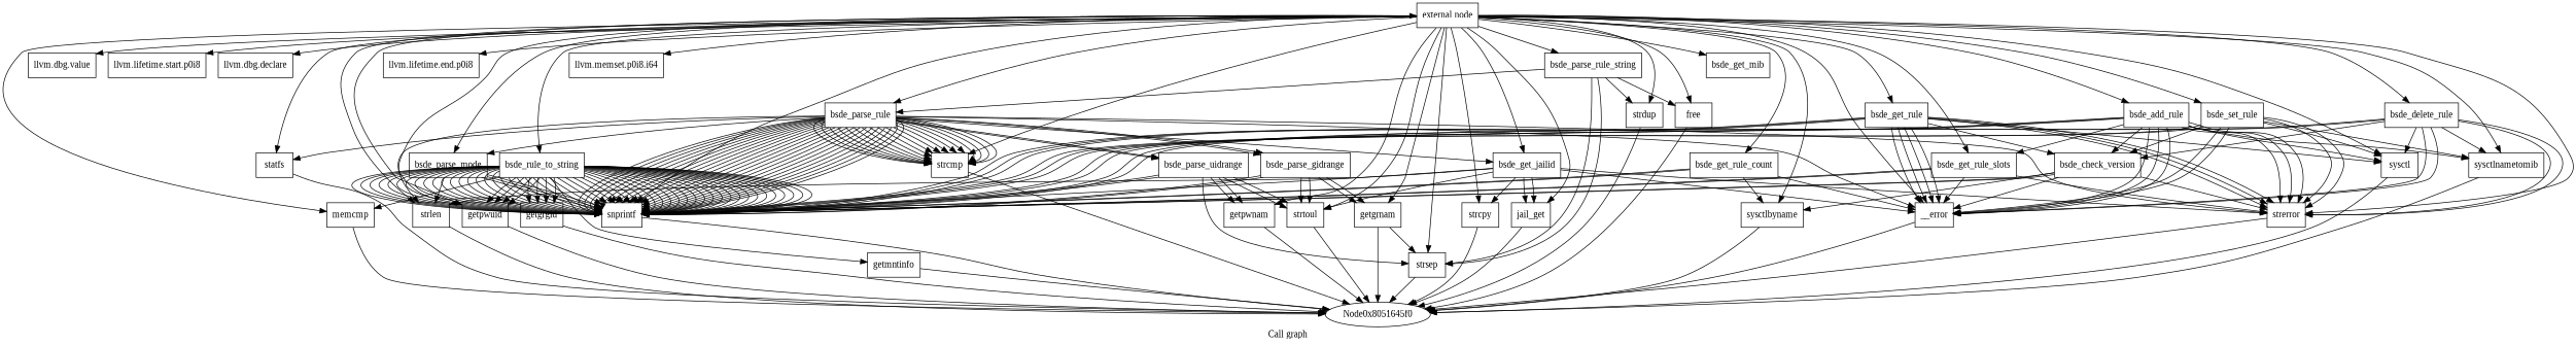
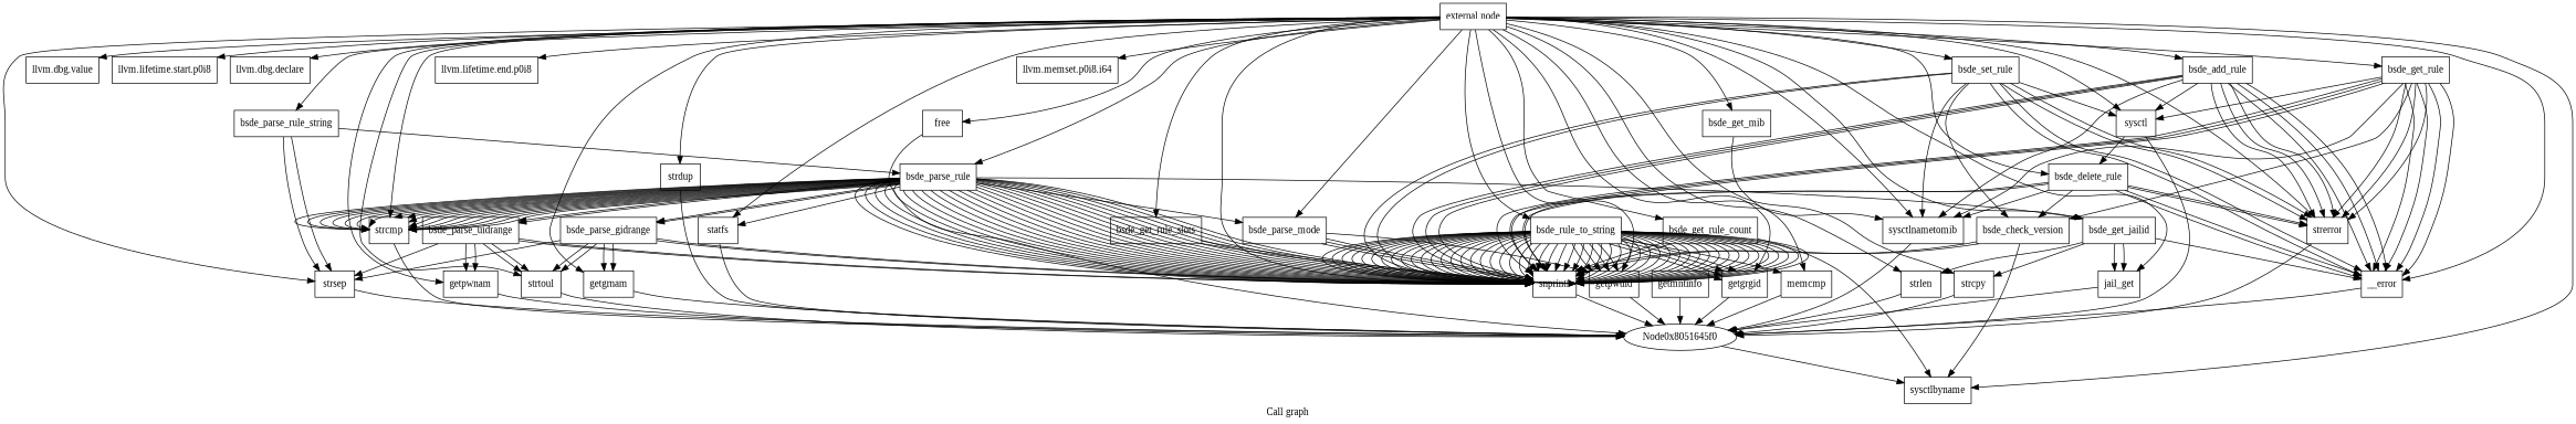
  digraph {
    fontname="Liberation Serif"
    label="Call graph"
    node [fontname="Liberation Serif" shape=record]
    edge [fontname="Liberation Serif"]
    n1 [label="{external node}"]
    n2 [label="{bsde_rule_to_string}"]
    n3 [label="{llvm.dbg.value}"]
    n4 [label="{llvm.lifetime.start.p0i8}"]
    n5 [label="{llvm.dbg.declare}"]
    n6 [label="{snprintf}"]
    n7 [label="{getpwuid}"]
    n8 [label="{getgrgid}"]
    n9 [label="{memcmp}"]
    n10 [label="{llvm.lifetime.end.p0i8}"]
    n11 [label="{bsde_parse_mode}"]
    n12 [label="{strlen}"]
    n13 [label="{bsde_parse_rule}"]
    n14 [label="{llvm.memset.p0i8.i64}"]
    n15 [label="{strcmp}"]
    n16 [label="{statfs}"]
    n17 [label="{__error}"]
    n18 [label="{strerror}"]
    n19 [label="{strtoul}"]
    n20 [label="{strcpy}"]
    n21 [label="{jail_get}"]
    n22 [label="{strsep}"]
    n23 [label="{getgrnam}"]
    n24 [label="{getpwnam}"]
    n25 [label="{bsde_parse_rule_string}"]
    n26 [label="{strdup}"]
    n27 [label="{free}"]
    n28 [label="{bsde_get_mib}"]
    n29 [label="{sysctlnametomib}"]
    n30 [label="{bsde_get_rule_count}"]
    n31 [label="{sysctlbyname}"]
    n32 [label="{bsde_get_rule_slots}"]
    n33 [label="{bsde_get_rule}"]
    n34 [label="{sysctl}"]
    n35 [label="{bsde_delete_rule}"]
    n36 [label="{bsde_set_rule}"]
    n37 [label="{bsde_add_rule}"]
    n38 [label="{bsde_get_jailid}"]
    n39 [label="{getmntinfo}"]
    n40 [label=Node0x8051645f0 shape=""]
    n41 [label="{bsde_parse_uidrange}"]
    n42 [label="{bsde_parse_gidrange}"]
    n43 [label="{bsde_check_version}"]
    n1 -> n2
    n1 -> n3
    n1 -> n4
    n1 -> n5
    n1 -> n6
    n1 -> n7
-   n8 -> n1
+   n1 -> n8
    n1 -> n9
    n1 -> n10
    n1 -> n11
    n1 -> n12
    n1 -> n13
    n1 -> n14
    n1 -> n15
    n1 -> n16
    n1 -> n17
    n1 -> n18
    n1 -> n19
    n1 -> n20
    n1 -> n21
    n1 -> n22
    n1 -> n23
    n1 -> n24
    n1 -> n25
    n1 -> n26
    n1 -> n27
    n1 -> n28
    n1 -> n29
    n1 -> n30
    n1 -> n31
    n1 -> n32
    n1 -> n33
    n1 -> n34
    n1 -> n35
    n1 -> n36
    n1 -> n37
    n1 -> n38
    n2 -> n6
    n2 -> n6
    n2 -> n6
    n2 -> n6
    n2 -> n6
    n2 -> n6
    n2 -> n6
    n2 -> n6
    n2 -> n6
    n2 -> n6
    n2 -> n6
    n2 -> n6
    n2 -> n6
    n2 -> n6
    n2 -> n6
    n2 -> n6
    n2 -> n6
    n2 -> n6
    n2 -> n6
    n2 -> n6
    n2 -> n6
    n2 -> n6
    n2 -> n6
    n2 -> n6
    n2 -> n6
    n2 -> n6
    n2 -> n6
    n2 -> n6
    n2 -> n6
    n2 -> n6
    n2 -> n6
    n2 -> n6
    n2 -> n6
    n2 -> n6
    n2 -> n6
    n2 -> n6
    n2 -> n6
    n2 -> n6
    n2 -> n6
    n2 -> n6
    n2 -> n6
    n2 -> n6
    n2 -> n6
    n2 -> n6
    n2 -> n6
    n2 -> n6
    n2 -> n6
    n2 -> n6
    n2 -> n6
    n2 -> n6
    n2 -> n7
    n2 -> n7
    n2 -> n7
    n2 -> n7
    n2 -> n8
    n2 -> n8
    n2 -> n8
    n2 -> n8
    n2 -> n9
-   n2 -> n39
    n6 -> n40
    n7 -> n40
    n8 -> n40
    n9 -> n40
    n11 -> n6
    n11 -> n6
    n11 -> n6
-   n11 -> n12
+   n11 -> n7
    n12 -> n40
    n13 -> n6
    n13 -> n6
    n13 -> n6
    n13 -> n6
    n13 -> n6
    n13 -> n6
    n13 -> n6
    n13 -> n6
    n13 -> n6
    n13 -> n6
    n13 -> n6
    n13 -> n6
    n13 -> n6
    n13 -> n6
    n13 -> n6
    n13 -> n6
    n13 -> n6
    n13 -> n6
    n13 -> n6
    n13 -> n6
    n13 -> n6
    n13 -> n6
    n13 -> n6
    n13 -> n6
    n13 -> n11
-   n13 -> n12
    n13 -> n15
    n13 -> n15
    n13 -> n15
    n13 -> n15
    n13 -> n15
    n13 -> n15
    n13 -> n15
    n13 -> n15
    n13 -> n15
    n13 -> n15
    n13 -> n15
    n13 -> n15
    n13 -> n15
    n13 -> n15
    n13 -> n15
    n13 -> n15
    n13 -> n15
    n13 -> n15
    n13 -> n16
-   n13 -> n17
-   n13 -> n18
    n13 -> n38
    n13 -> n41
    n13 -> n41
    n13 -> n42
    n13 -> n42
    n15 -> n40
    n16 -> n40
    n17 -> n40
    n18 -> n40
    n19 -> n40
    n20 -> n40
    n21 -> n40
    n22 -> n40
    n23 -> n40
    n24 -> n40
    n25 -> n13
    n25 -> n22
    n25 -> n22
-   n25 -> n26
-   n25 -> n27
    n26 -> n40
    n27 -> n40
+   n28 -> n29
    n29 -> n40
    n30 -> n6
    n30 -> n6
-   n30 -> n17
    n30 -> n31
-   n31 -> n40
+   n40 -> n31
    n32 -> n6
    n32 -> n6
-   n32 -> n17
-   n32 -> n18
    n33 -> n6
    n33 -> n6
    n33 -> n6
    n33 -> n17
    n33 -> n17
    n33 -> n17
    n33 -> n17
    n33 -> n18
    n33 -> n18
    n33 -> n18
+   n33 -> n29
    n33 -> n34
    n33 -> n43
    n34 -> n40
    n35 -> n6
    n35 -> n6
    n35 -> n17
    n35 -> n17
    n35 -> n18
    n35 -> n18
    n35 -> n29
-   n35 -> n34
+   n34 -> n35
    n35 -> n43
    n36 -> n6
    n36 -> n6
    n36 -> n17
    n36 -> n17
    n36 -> n18
    n36 -> n18
    n36 -> n29
    n36 -> n34
    n36 -> n43
    n37 -> n6
    n37 -> n6
    n37 -> n6
    n37 -> n17
    n37 -> n17
    n37 -> n17
    n37 -> n18
    n37 -> n18
    n37 -> n18
    n37 -> n29
-   n37 -> n32
    n37 -> n34
-   n37 -> n43
-   n38 -> n6
    n38 -> n12
    n38 -> n17
-   n38 -> n18
-   n38 -> n19
    n38 -> n20
    n38 -> n21
    n38 -> n21
    n39 -> n40
    n41 -> n6
    n41 -> n6
    n41 -> n19
    n41 -> n19
    n41 -> n22
    n41 -> n24
    n41 -> n24
    n42 -> n6
    n42 -> n6
    n42 -> n19
    n42 -> n19
-   n23 -> n22
+   n42 -> n22
    n42 -> n23
    n42 -> n23
    n43 -> n6
    n43 -> n6
-   n43 -> n17
-   n43 -> n18
    n43 -> n31
  }
